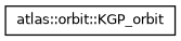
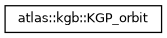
  digraph {
    rankdir=LR
-   n1 [color=black fillcolor=white fontname=Helvetica fontsize=10 height=0.2 label="atlas::orbit::KGP_orbit" shape=record style=filled width=0.4]
+   n1 [color=black fillcolor=white fontname=Helvetica fontsize=10 height=0.2 label="atlas::kgb::KGP_orbit" shape=record style=filled width=0.4]
  }
